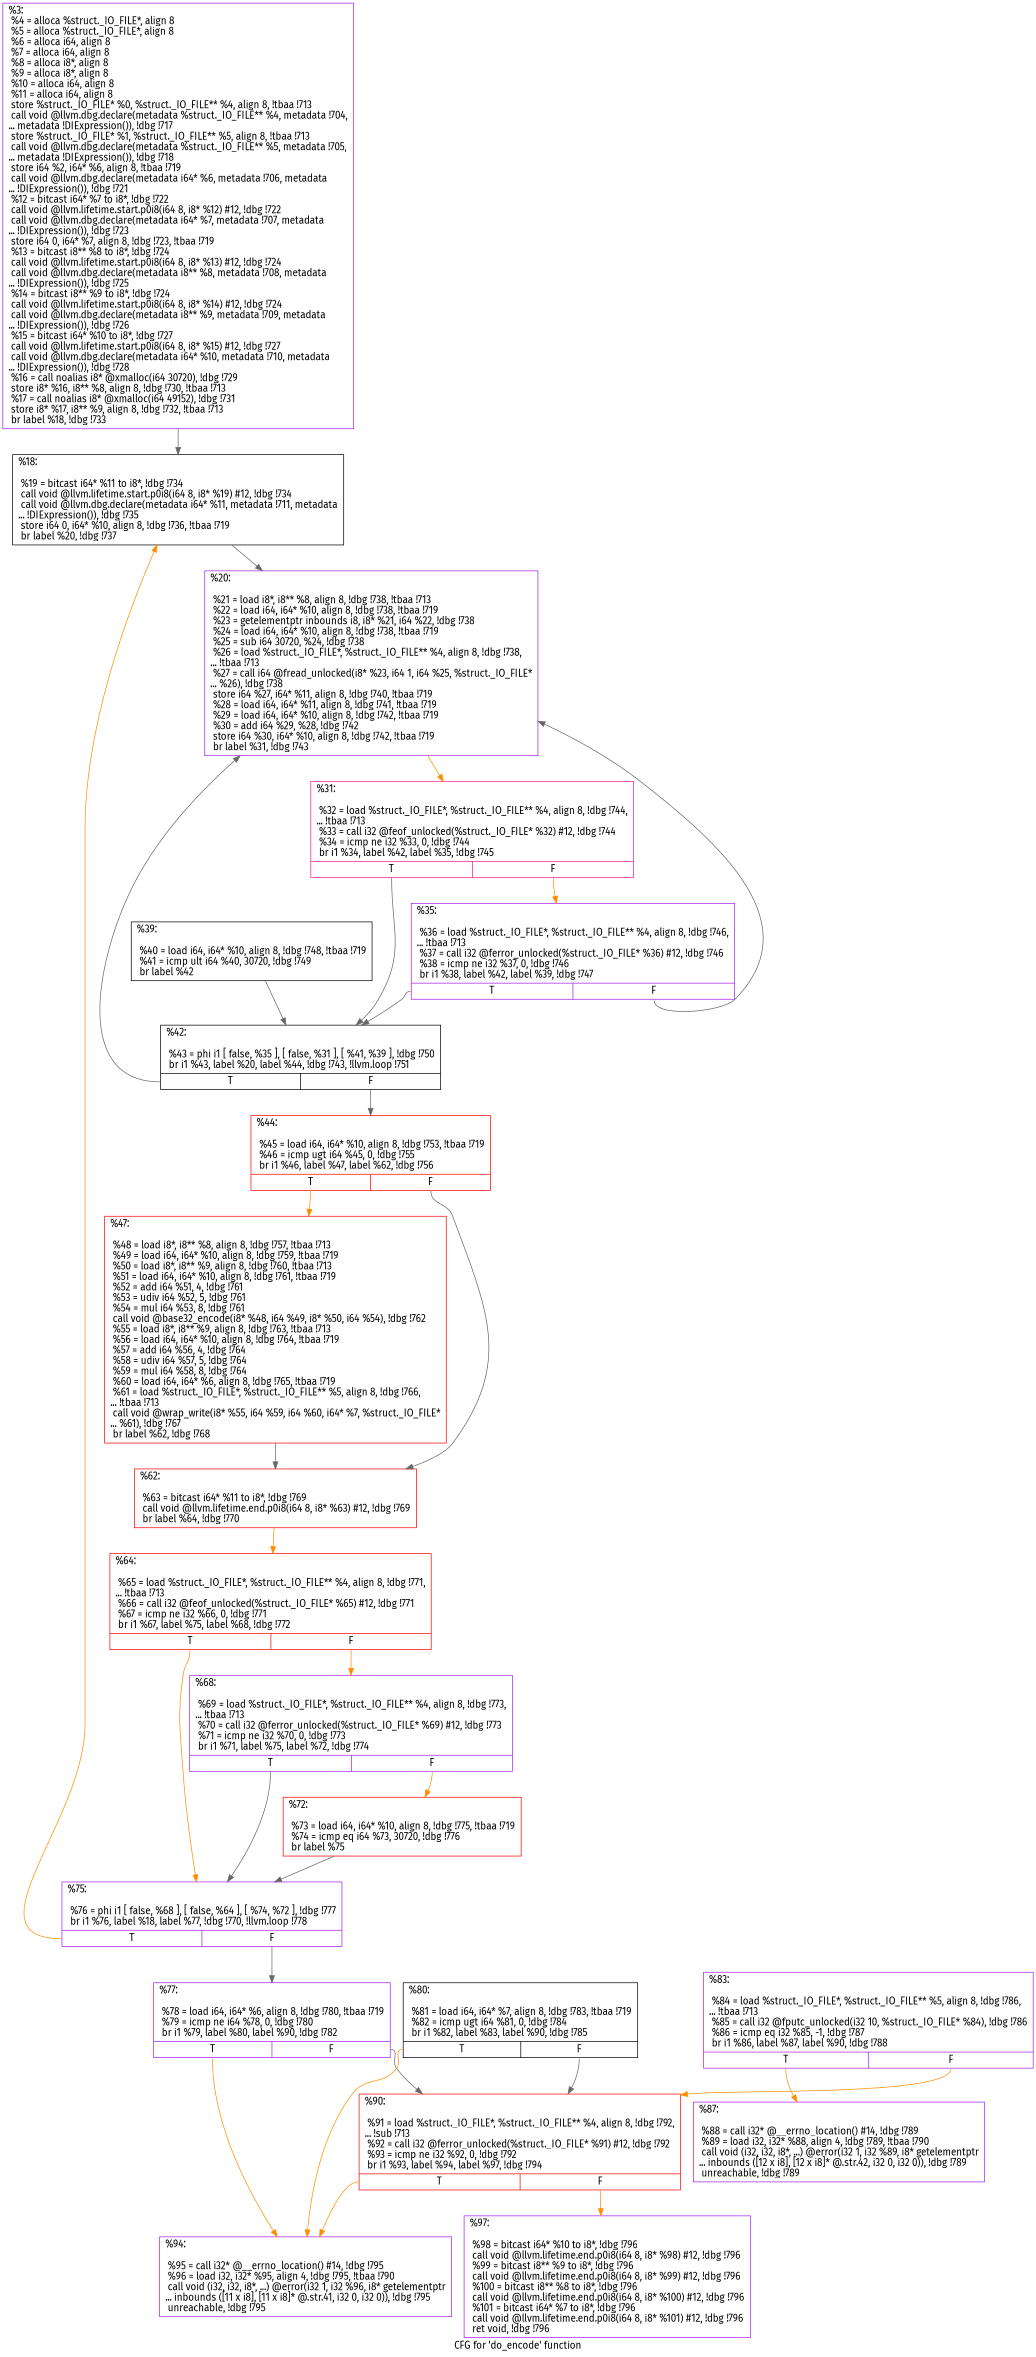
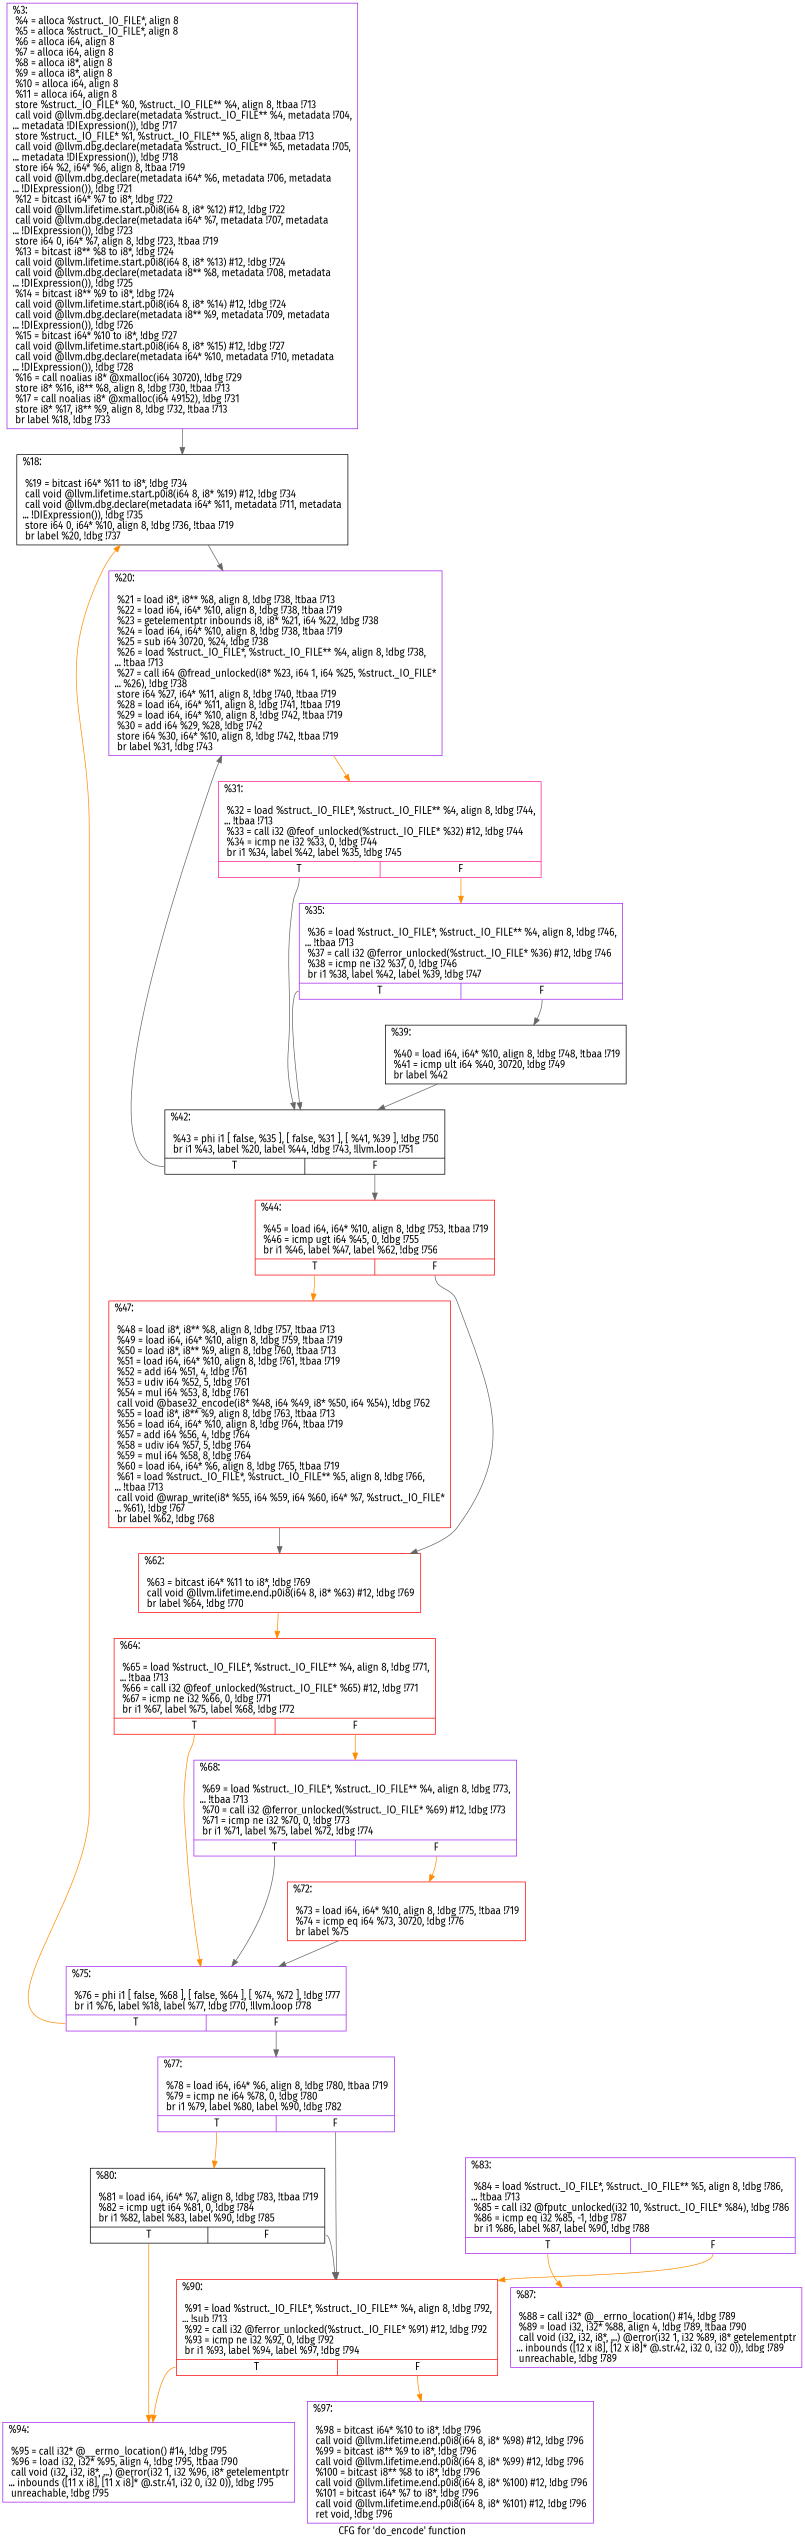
  digraph {
    fontname="Fira Sans"
    label="CFG for 'do_encode' function"
    node [color=purple fontname="Fira Sans" shape=record]
    edge [color=gray40 fontname="Fira Sans" tailport=s0]
    n1 [label="{%3:\l  %4 = alloca %struct._IO_FILE*, align 8\l  %5 = alloca %struct._IO_FILE*, align 8\l  %6 = alloca i64, align 8\l  %7 = alloca i64, align 8\l  %8 = alloca i8*, align 8\l  %9 = alloca i8*, align 8\l  %10 = alloca i64, align 8\l  %11 = alloca i64, align 8\l  store %struct._IO_FILE* %0, %struct._IO_FILE** %4, align 8, !tbaa !713\l  call void @llvm.dbg.declare(metadata %struct._IO_FILE** %4, metadata !704,\l... metadata !DIExpression()), !dbg !717\l  store %struct._IO_FILE* %1, %struct._IO_FILE** %5, align 8, !tbaa !713\l  call void @llvm.dbg.declare(metadata %struct._IO_FILE** %5, metadata !705,\l... metadata !DIExpression()), !dbg !718\l  store i64 %2, i64* %6, align 8, !tbaa !719\l  call void @llvm.dbg.declare(metadata i64* %6, metadata !706, metadata\l... !DIExpression()), !dbg !721\l  %12 = bitcast i64* %7 to i8*, !dbg !722\l  call void @llvm.lifetime.start.p0i8(i64 8, i8* %12) #12, !dbg !722\l  call void @llvm.dbg.declare(metadata i64* %7, metadata !707, metadata\l... !DIExpression()), !dbg !723\l  store i64 0, i64* %7, align 8, !dbg !723, !tbaa !719\l  %13 = bitcast i8** %8 to i8*, !dbg !724\l  call void @llvm.lifetime.start.p0i8(i64 8, i8* %13) #12, !dbg !724\l  call void @llvm.dbg.declare(metadata i8** %8, metadata !708, metadata\l... !DIExpression()), !dbg !725\l  %14 = bitcast i8** %9 to i8*, !dbg !724\l  call void @llvm.lifetime.start.p0i8(i64 8, i8* %14) #12, !dbg !724\l  call void @llvm.dbg.declare(metadata i8** %9, metadata !709, metadata\l... !DIExpression()), !dbg !726\l  %15 = bitcast i64* %10 to i8*, !dbg !727\l  call void @llvm.lifetime.start.p0i8(i64 8, i8* %15) #12, !dbg !727\l  call void @llvm.dbg.declare(metadata i64* %10, metadata !710, metadata\l... !DIExpression()), !dbg !728\l  %16 = call noalias i8* @xmalloc(i64 30720), !dbg !729\l  store i8* %16, i8** %8, align 8, !dbg !730, !tbaa !713\l  %17 = call noalias i8* @xmalloc(i64 49152), !dbg !731\l  store i8* %17, i8** %9, align 8, !dbg !732, !tbaa !713\l  br label %18, !dbg !733\l}"]
    n2 [color=black label="{%18:\l\l  %19 = bitcast i64* %11 to i8*, !dbg !734\l  call void @llvm.lifetime.start.p0i8(i64 8, i8* %19) #12, !dbg !734\l  call void @llvm.dbg.declare(metadata i64* %11, metadata !711, metadata\l... !DIExpression()), !dbg !735\l  store i64 0, i64* %10, align 8, !dbg !736, !tbaa !719\l  br label %20, !dbg !737\l}"]
    n3 [label="{%20:\l\l  %21 = load i8*, i8** %8, align 8, !dbg !738, !tbaa !713\l  %22 = load i64, i64* %10, align 8, !dbg !738, !tbaa !719\l  %23 = getelementptr inbounds i8, i8* %21, i64 %22, !dbg !738\l  %24 = load i64, i64* %10, align 8, !dbg !738, !tbaa !719\l  %25 = sub i64 30720, %24, !dbg !738\l  %26 = load %struct._IO_FILE*, %struct._IO_FILE** %4, align 8, !dbg !738,\l... !tbaa !713\l  %27 = call i64 @fread_unlocked(i8* %23, i64 1, i64 %25, %struct._IO_FILE*\l... %26), !dbg !738\l  store i64 %27, i64* %11, align 8, !dbg !740, !tbaa !719\l  %28 = load i64, i64* %11, align 8, !dbg !741, !tbaa !719\l  %29 = load i64, i64* %10, align 8, !dbg !742, !tbaa !719\l  %30 = add i64 %29, %28, !dbg !742\l  store i64 %30, i64* %10, align 8, !dbg !742, !tbaa !719\l  br label %31, !dbg !743\l}"]
    n4 [color=deeppink label="{%31:\l\l  %32 = load %struct._IO_FILE*, %struct._IO_FILE** %4, align 8, !dbg !744,\l... !tbaa !713\l  %33 = call i32 @feof_unlocked(%struct._IO_FILE* %32) #12, !dbg !744\l  %34 = icmp ne i32 %33, 0, !dbg !744\l  br i1 %34, label %42, label %35, !dbg !745\l|{<s0>T|<s1>F}}"]
    n5 [color=black label="{%42:\l\l  %43 = phi i1 [ false, %35 ], [ false, %31 ], [ %41, %39 ], !dbg !750\l  br i1 %43, label %20, label %44, !dbg !743, !llvm.loop !751\l|{<s0>T|<s1>F}}"]
    n6 [label="{%35:\l\l  %36 = load %struct._IO_FILE*, %struct._IO_FILE** %4, align 8, !dbg !746,\l... !tbaa !713\l  %37 = call i32 @ferror_unlocked(%struct._IO_FILE* %36) #12, !dbg !746\l  %38 = icmp ne i32 %37, 0, !dbg !746\l  br i1 %38, label %42, label %39, !dbg !747\l|{<s0>T|<s1>F}}"]
    n7 [color=red label="{%44:\l\l  %45 = load i64, i64* %10, align 8, !dbg !753, !tbaa !719\l  %46 = icmp ugt i64 %45, 0, !dbg !755\l  br i1 %46, label %47, label %62, !dbg !756\l|{<s0>T|<s1>F}}"]
    n8 [color=black label="{%39:\l\l  %40 = load i64, i64* %10, align 8, !dbg !748, !tbaa !719\l  %41 = icmp ult i64 %40, 30720, !dbg !749\l  br label %42\l}"]
    n9 [color=red label="{%47:\l\l  %48 = load i8*, i8** %8, align 8, !dbg !757, !tbaa !713\l  %49 = load i64, i64* %10, align 8, !dbg !759, !tbaa !719\l  %50 = load i8*, i8** %9, align 8, !dbg !760, !tbaa !713\l  %51 = load i64, i64* %10, align 8, !dbg !761, !tbaa !719\l  %52 = add i64 %51, 4, !dbg !761\l  %53 = udiv i64 %52, 5, !dbg !761\l  %54 = mul i64 %53, 8, !dbg !761\l  call void @base32_encode(i8* %48, i64 %49, i8* %50, i64 %54), !dbg !762\l  %55 = load i8*, i8** %9, align 8, !dbg !763, !tbaa !713\l  %56 = load i64, i64* %10, align 8, !dbg !764, !tbaa !719\l  %57 = add i64 %56, 4, !dbg !764\l  %58 = udiv i64 %57, 5, !dbg !764\l  %59 = mul i64 %58, 8, !dbg !764\l  %60 = load i64, i64* %6, align 8, !dbg !765, !tbaa !719\l  %61 = load %struct._IO_FILE*, %struct._IO_FILE** %5, align 8, !dbg !766,\l... !tbaa !713\l  call void @wrap_write(i8* %55, i64 %59, i64 %60, i64* %7, %struct._IO_FILE*\l... %61), !dbg !767\l  br label %62, !dbg !768\l}"]
    n10 [color=red label="{%62:\l\l  %63 = bitcast i64* %11 to i8*, !dbg !769\l  call void @llvm.lifetime.end.p0i8(i64 8, i8* %63) #12, !dbg !769\l  br label %64, !dbg !770\l}"]
    n11 [color=red label="{%64:\l\l  %65 = load %struct._IO_FILE*, %struct._IO_FILE** %4, align 8, !dbg !771,\l... !tbaa !713\l  %66 = call i32 @feof_unlocked(%struct._IO_FILE* %65) #12, !dbg !771\l  %67 = icmp ne i32 %66, 0, !dbg !771\l  br i1 %67, label %75, label %68, !dbg !772\l|{<s0>T|<s1>F}}"]
    n12 [label="{%75:\l\l  %76 = phi i1 [ false, %68 ], [ false, %64 ], [ %74, %72 ], !dbg !777\l  br i1 %76, label %18, label %77, !dbg !770, !llvm.loop !778\l|{<s0>T|<s1>F}}"]
    n13 [label="{%68:\l\l  %69 = load %struct._IO_FILE*, %struct._IO_FILE** %4, align 8, !dbg !773,\l... !tbaa !713\l  %70 = call i32 @ferror_unlocked(%struct._IO_FILE* %69) #12, !dbg !773\l  %71 = icmp ne i32 %70, 0, !dbg !773\l  br i1 %71, label %75, label %72, !dbg !774\l|{<s0>T|<s1>F}}"]
    n14 [label="{%77:\l\l  %78 = load i64, i64* %6, align 8, !dbg !780, !tbaa !719\l  %79 = icmp ne i64 %78, 0, !dbg !780\l  br i1 %79, label %80, label %90, !dbg !782\l|{<s0>T|<s1>F}}"]
    n15 [color=red label="{%72:\l\l  %73 = load i64, i64* %10, align 8, !dbg !775, !tbaa !719\l  %74 = icmp eq i64 %73, 30720, !dbg !776\l  br label %75\l}"]
    n16 [color=black label="{%80:\l\l  %81 = load i64, i64* %7, align 8, !dbg !783, !tbaa !719\l  %82 = icmp ugt i64 %81, 0, !dbg !784\l  br i1 %82, label %83, label %90, !dbg !785\l|{<s0>T|<s1>F}}"]
    n17 [color=red label="{%90:\l\l  %91 = load %struct._IO_FILE*, %struct._IO_FILE** %4, align 8, !dbg !792,\l... !sub !713\l  %92 = call i32 @ferror_unlocked(%struct._IO_FILE* %91) #12, !dbg !792\l  %93 = icmp ne i32 %92, 0, !dbg !792\l  br i1 %93, label %94, label %97, !dbg !794\l|{<s0>T|<s1>F}}"]
    n18 [label="{%94:\l\l  %95 = call i32* @__errno_location() #14, !dbg !795\l  %96 = load i32, i32* %95, align 4, !dbg !795, !tbaa !790\l  call void (i32, i32, i8*, ...) @error(i32 1, i32 %96, i8* getelementptr\l... inbounds ([11 x i8], [11 x i8]* @.str.41, i32 0, i32 0)), !dbg !795\l  unreachable, !dbg !795\l}"]
    n19 [label="{%97:\l\l  %98 = bitcast i64* %10 to i8*, !dbg !796\l  call void @llvm.lifetime.end.p0i8(i64 8, i8* %98) #12, !dbg !796\l  %99 = bitcast i8** %9 to i8*, !dbg !796\l  call void @llvm.lifetime.end.p0i8(i64 8, i8* %99) #12, !dbg !796\l  %100 = bitcast i8** %8 to i8*, !dbg !796\l  call void @llvm.lifetime.end.p0i8(i64 8, i8* %100) #12, !dbg !796\l  %101 = bitcast i64* %7 to i8*, !dbg !796\l  call void @llvm.lifetime.end.p0i8(i64 8, i8* %101) #12, !dbg !796\l  ret void, !dbg !796\l}"]
    n20 [label="{%83:\l\l  %84 = load %struct._IO_FILE*, %struct._IO_FILE** %5, align 8, !dbg !786,\l... !tbaa !713\l  %85 = call i32 @fputc_unlocked(i32 10, %struct._IO_FILE* %84), !dbg !786\l  %86 = icmp eq i32 %85, -1, !dbg !787\l  br i1 %86, label %87, label %90, !dbg !788\l|{<s0>T|<s1>F}}"]
    n21 [label="{%87:\l\l  %88 = call i32* @__errno_location() #14, !dbg !789\l  %89 = load i32, i32* %88, align 4, !dbg !789, !tbaa !790\l  call void (i32, i32, i8*, ...) @error(i32 1, i32 %89, i8* getelementptr\l... inbounds ([12 x i8], [12 x i8]* @.str.42, i32 0, i32 0)), !dbg !789\l  unreachable, !dbg !789\l}"]
    n1 -> n2
    n2 -> n3
    n3 -> n4 [color=darkorange]
    n4 -> n5
    n4 -> n6 [color=darkorange tailport=s1]
    n5 -> n3
    n5 -> n7 [tailport=s1]
    n6 -> n5
-   n6 -> n3 [tailport=s1]
+   n6 -> n8 [tailport=s1]
    n7 -> n9 [color=darkorange]
    n7 -> n10 [tailport=s1]
    n8 -> n5
    n9 -> n10
    n10 -> n11 [color=darkorange]
    n11 -> n12 [color=darkorange]
    n11 -> n13 [color=darkorange tailport=s1]
    n12 -> n2 [color=darkorange]
    n12 -> n14 [tailport=s1]
    n13 -> n12
    n13 -> n15 [color=darkorange tailport=s1]
-   n14 -> n18 [color=darkorange]
+   n14 -> n16 [color=darkorange]
    n14 -> n17 [tailport=s1]
    n15 -> n12
    n16 -> n17 [tailport=s1]
    n16 -> n18 [color=darkorange]
    n17 -> n18 [color=darkorange]
    n17 -> n19 [color=darkorange tailport=s1]
    n20 -> n17 [color=darkorange tailport=s1]
    n20 -> n21 [color=darkorange]
  }
